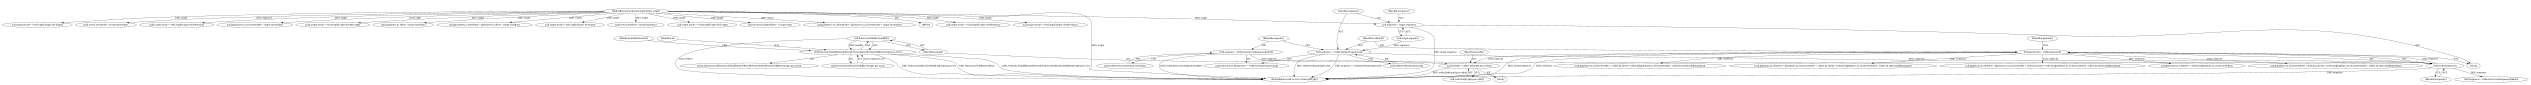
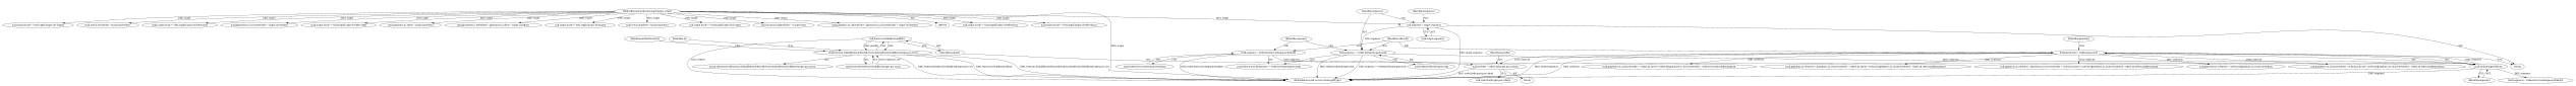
  digraph {
    fontname="Noto Serif"
    node [fontname="Noto Serif"]
    edge [fontname="Noto Serif"]
    n1 [label="(Call,seekPat = orderList[target.pos.order])"]
    n2 [label="(MethodReturn,std::vector<GetLengthType>)"]
    n3 [label="(Call,orderList[target.pos.order])"]
    n4 [label="(Block,)"]
    n5 [label="(Call,Patterns.IsValidPat(seekPat))"]
    n6 [label="(Call,Patterns.IsValidPat(seekPat) && Patterns[seekPat].IsValidRow(target.pos.row))"]
    n7 [label="(Identifier,seekPat)"]
    n8 [label="(Call,&orderList = Order(sequence))"]
-   n9 [label="(Call,Order(sequence))"]
+   n9 [label="(Call,Order(elapsedTime))"]
    n10 [label="(Block,)"]
    n11 [label="(Call,playState.m_nCurrentOrder < orderList.size() ? orderList[playState.m_nCurrentOrder] : orderList.GetInvalidPatIndex())"]
    n12 [label="(Call,playState.m_nPattern = (playState.m_nCurrentOrder < orderList.size()) ? orderList[playState.m_nCurrentOrder] : orderList.GetInvalidPatIndex())"]
    n13 [label="(Call,playState.m_nPattern = playState.m_nCurrentOrder < orderList.size() ? orderList[playState.m_nCurrentOrder] : orderList.GetInvalidPatIndex())"]
    n14 [label="(Call,playState.m_nPattern = orderList[playState.m_nCurrentOrder])"]
    n15 [label="(Call,(playState.m_nCurrentOrder < orderList.size()) ? orderList[playState.m_nCurrentOrder] : orderList.GetInvalidPatIndex())"]
    n16 [label="(Call,sequence != Order.GetCurrentSequenceIndex())"]
    n17 [label="(Identifier,sequence)"]
    n18 [label="(Call,sequence >= Order.GetNumSequences())"]
    n19 [label="(Call,Order.GetNumSequences())"]
    n20 [label="(ControlStructure,if(sequence >= Order.GetNumSequences()))"]
    n21 [label="(Call,sequence = target.sequence)"]
    n22 [label="(Call,target.sequence)"]
    n23 [label="(MethodParameterIn,GetLengthTarget target)"]
    n24 [label="(Call,target.mode == GetLengthTarget::SeekPosition)"]
    n25 [label="(Call,target.mode == GetLengthTarget::SeekPosition)"]
    n26 [label="(Call,target.mode == GetLengthTarget::NoTarget)"]
    n27 [label="(Call,retval.startOrder = target.startOrder)"]
    n28 [label="(Call,target.mode == GetLengthTarget::SeekPosition)"]
    n29 [label="(Call,playState.m_nCurrentOrder = target.startOrder)"]
    n30 [label="(Call,target.mode == GetLengthTarget::SeekSeconds)"]
    n31 [label="(Call,playState.m_nRow = target.startRow)"]
    n32 [label="(Call,playState.m_nNextRow = playState.m_nRow = target.startRow)"]
    n33 [label="(Call,target.mode != GetLengthTarget::NoTarget)"]
    n34 [label="(Call,retval.startRow = target.startRow)"]
    n35 [label="(Call,target.mode == GetLengthTarget::NoTarget)"]
    n36 [label="(Call,memory.elapsedTime >= target.time)"]
    n37 [label="(Call,playState.m_nNextOrder = playState.m_nCurrentOrder = target.startOrder)"]
    1000114
    n39 [label="(Call,sequence = Order.GetCurrentSequenceIndex())"]
    n40 [label="(Call,Order.GetCurrentSequenceIndex())"]
    n41 [label="(ControlStructure,if(Patterns.IsValidPat(seekPat) && Patterns[seekPat].IsValidRow(target.pos.row)))"]
    n42 [label="(Call,Patterns[seekPat].IsValidRow(target.pos.row))"]
    n43 [label="(Identifier,seekPat)"]
    n44 [label="(Identifier,playState)"]
    n45 [label="(Identifier,sequence)"]
    n46 [label="(Identifier,sequence)"]
    n47 [label="(Identifier,oldTickDuration)"]
    n48 [label="(Identifier,m)"]
    n49 [label="(Identifier,orderList)"]
    n50 [label="(Identifier,sequence)"]
    n1 -> n2 [label="DDG: orderList[target.pos.order]"]
    n1 -> n3 [label="CFG: "]
    n1 -> n4 [label="AST: "]
-   n3 -> n1 [label="AST: "]
    n5 -> n2 [label="DDG: seekPat"]
    n5 -> n6 [label="AST: "]
    n5 -> n6 [label="DDG: seekPat"]
    n5 -> n7 [label="CFG: "]
    n6 -> n2 [label="DDG: Patterns.IsValidPat(seekPat) && Patterns[seekPat].IsValidRow(target.pos.row)"]
    n6 -> n2 [label="DDG: Patterns[seekPat].IsValidRow(target.pos.row)"]
    n6 -> n2 [label="DDG: Patterns.IsValidPat(seekPat)"]
    n6 -> n5 [label="CFG: "]
    n6 -> n41 [label="AST: "]
    n6 -> n42 [label="CFG: "]
    n7 -> n1 [label="CFG: "]
    n7 -> n5 [label="AST: "]
    n8 -> n1 [label="DDG: orderList"]
    n8 -> n2 [label="DDG: Order(sequence)"]
    n8 -> n2 [label="DDG: orderList"]
    n8 -> n9 [label="AST: "]
    n8 -> n10 [label="AST: "]
    n8 -> n11 [label="DDG: orderList"]
    n8 -> n12 [label="DDG: orderList"]
    n8 -> n13 [label="DDG: orderList"]
    n8 -> n14 [label="DDG: orderList"]
    n8 -> n15 [label="DDG: orderList"]
    n9 -> n2 [label="DDG: sequence"]
    n9 -> n8 [label="AST: "]
    n9 -> n8 [label="DDG: sequence"]
    n9 -> n16 [label="DDG: sequence"]
    n9 -> n17 [label="CFG: "]
    n17 -> n9 [label="AST: "]
    n18 -> n2 [label="DDG: Order.GetNumSequences()"]
    n18 -> n2 [label="DDG: sequence >= Order.GetNumSequences()"]
    n18 -> n9 [label="DDG: sequence"]
    n18 -> n19 [label="CFG: "]
    n18 -> n20 [label="CFG: "]
    n19 -> n18 [label="AST: "]
    n21 -> n2 [label="DDG: target.sequence"]
    n21 -> n10 [label="AST: "]
-   n22 -> n18 [label="DDG: sequence"]
+   n21 -> n18 [label="DDG: sequence"]
    n21 -> n22 [label="CFG: "]
    n22 -> n21 [label="AST: "]
    n23 -> n2 [label="DDG: target"]
    n23 -> n21 [label="DDG: target"]
    n23 -> n24 [label="DDG: target"]
    n23 -> n25 [label="DDG: target"]
    n23 -> n26 [label="DDG: target"]
-   n23 -> n27 [label="DDG: sequence"]
+   n23 -> n27 [label="DDG: target"]
    n23 -> n28 [label="DDG: target"]
    n23 -> n29 [label="DDG: target"]
    n23 -> n30 [label="DDG: target"]
    n23 -> n31 [label="DDG: target"]
    n23 -> n32 [label="DDG: target"]
    n23 -> n33 [label="DDG: target"]
    n23 -> n34 [label="DDG: target"]
    n23 -> n35 [label="DDG: target"]
    n23 -> n36 [label="DDG: target"]
    n23 -> n37 [label="DDG: target"]
    n23 -> 1000114 [label="AST: "]
    n39 -> n2 [label="DDG: Order.GetCurrentSequenceIndex()"]
    n39 -> n9 [label="DDG: sequence"]
    n39 -> n20 [label="AST: "]
    n39 -> n40 [label="CFG: "]
    n40 -> n39 [label="AST: "]
    n42 -> n6 [label="AST: "]
    n42 -> n6 [label="DDG: target.pos.row"]
    n43 -> n1 [label="AST: "]
    n44 -> n8 [label="DDG: "]
    n45 -> n21 [label="AST: "]
    n46 -> n18 [label="CFG: "]
    n46 -> n39 [label="AST: "]
    n47 -> n6 [label="CFG: "]
    n48 -> n6 [label="CFG: "]
    n49 -> n8 [label="AST: "]
    n49 -> n18 [label="CFG: "]
+   n49 -> n39 [label="CFG: "]
    n50 -> n18 [label="AST: "]
    n50 -> n21 [label="CFG: "]
  }
